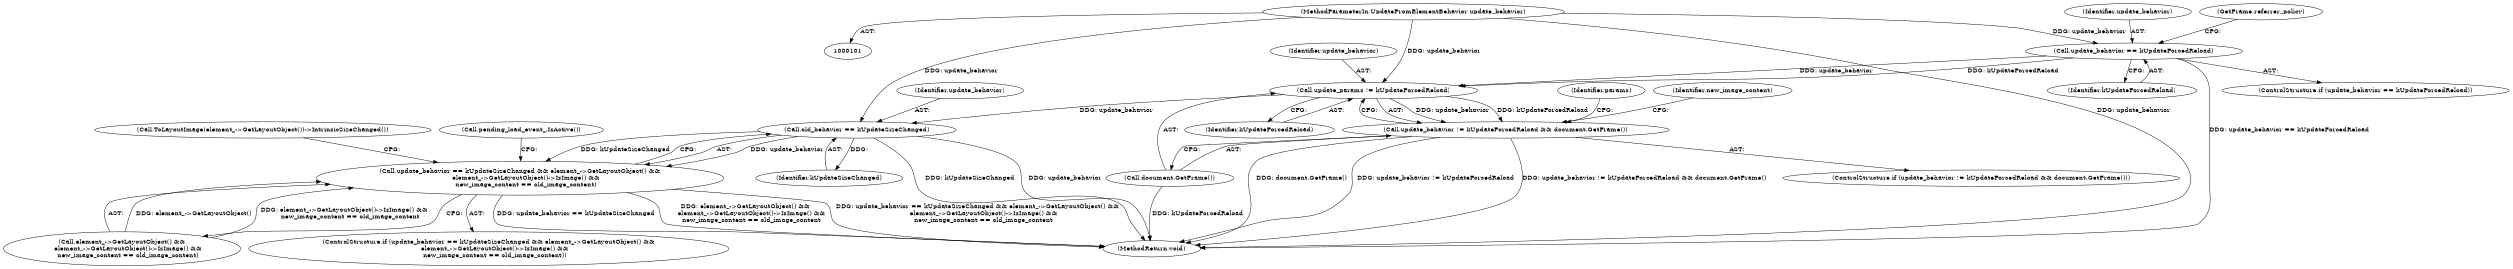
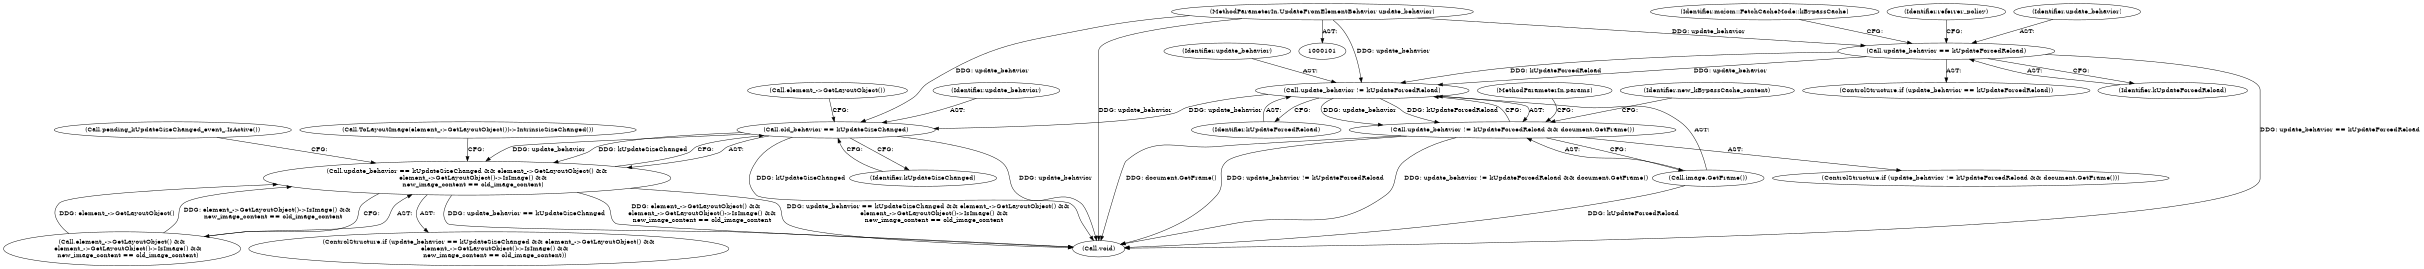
  digraph {
    n1 [label="(Call,update_behavior == kUpdateForcedReload)"]
-   n2 [label="(Call,update_params != kUpdateForcedReload)"]
+   n2 [label="(Call,update_behavior != kUpdateForcedReload)"]
    n3 [label="(ControlStructure,if (update_behavior == kUpdateForcedReload))"]
    n4 [label="(Identifier,kUpdateForcedReload)"]
-   n5 [label="(MethodReturn,void)"]
+   n5 [label="(Call,void)"]
    n6 [label="(Call,old_behavior == kUpdateSizeChanged)"]
    n7 [label="(Call,update_behavior != kUpdateForcedReload && document.GetFrame())"]
    n8 [label="(Identifier,kUpdateForcedReload)"]
    n9 [label="(MethodParameterIn,UpdateFromElementBehavior update_behavior)"]
    1000101
    n11 [label="(Call,update_behavior == kUpdateSizeChanged && element_->GetLayoutObject() &&\n      element_->GetLayoutObject()->IsImage() &&\n      new_image_content == old_image_content)"]
    n12 [label="(Identifier,kUpdateSizeChanged)"]
-   n13 [label="(Call,document.GetFrame())"]
+   n13 [label="(Call,image.GetFrame())"]
    n14 [label="(ControlStructure,if (update_behavior != kUpdateForcedReload && document.GetFrame()))"]
    n15 [label="(Call,element_->GetLayoutObject() &&\n      element_->GetLayoutObject()->IsImage() &&\n      new_image_content == old_image_content)"]
    n16 [label="(ControlStructure,if (update_behavior == kUpdateSizeChanged && element_->GetLayoutObject() &&\n      element_->GetLayoutObject()->IsImage() &&\n      new_image_content == old_image_content))"]
    n17 [label="(Identifier,update_behavior)"]
    n18 [label="(Identifier,update_behavior)"]
-   n20 [label="(Call,pending_load_event_.IsActive())"]
-   n21 [label="(Identifier,params)"]
+   n19 [label="(Identifier,mojom::FetchCacheMode::kBypassCache)"]
+   n20 [label="(Call,pending_kUpdateSizeChanged_event_.IsActive())"]
+   n21 [label="(MethodParameterIn,params)"]
    n22 [label="(Call,ToLayoutImage(element_->GetLayoutObject())->IntrinsicSizeChanged())"]
-   n23 [label="(Identifier,new_image_content)"]
-   n25 [label="(GetFrame,referrer_policy)"]
+   n23 [label="(Identifier,new_kBypassCache_content)"]
+   n24 [label="(Call,element_->GetLayoutObject())"]
+   n25 [label="(Identifier,referrer_policy)"]
    n26 [label="(Identifier,update_behavior)"]
    n1 -> n2 [label="DDG: update_behavior"]
    n1 -> n2 [label="DDG: kUpdateForcedReload"]
    n1 -> n3 [label="AST: "]
    n1 -> n4 [label="CFG: "]
    n1 -> n5 [label="DDG: update_behavior == kUpdateForcedReload"]
    n2 -> n6 [label="DDG: update_behavior"]
    n2 -> n7 [label="AST: "]
    n2 -> n7 [label="DDG: update_behavior"]
    n2 -> n7 [label="DDG: kUpdateForcedReload"]
    n2 -> n8 [label="CFG: "]
    n4 -> n1 [label="AST: "]
    n6 -> n5 [label="DDG: kUpdateSizeChanged"]
    n6 -> n5 [label="DDG: update_behavior"]
    n6 -> n11 [label="AST: "]
    n6 -> n11 [label="DDG: update_behavior"]
    n6 -> n11 [label="DDG: kUpdateSizeChanged"]
-   n6 -> n12 [label="DDG: "]
+   n6 -> n12 [label="CFG: "]
    n7 -> n2 [label="CFG: "]
    n7 -> n5 [label="DDG: update_behavior != kUpdateForcedReload && document.GetFrame()"]
    n7 -> n5 [label="DDG: document.GetFrame()"]
    n7 -> n5 [label="DDG: update_behavior != kUpdateForcedReload"]
    n7 -> n13 [label="CFG: "]
    n7 -> n14 [label="AST: "]
    n8 -> n2 [label="AST: "]
    n9 -> n1 [label="DDG: update_behavior"]
    n9 -> n2 [label="DDG: update_behavior"]
    n9 -> n5 [label="DDG: update_behavior"]
    n9 -> n6 [label="DDG: update_behavior"]
    n9 -> 1000101 [label="AST: "]
    n11 -> n5 [label="DDG: update_behavior == kUpdateSizeChanged"]
    n11 -> n5 [label="DDG: element_->GetLayoutObject() &&\n      element_->GetLayoutObject()->IsImage() &&\n      new_image_content == old_image_content"]
    n11 -> n5 [label="DDG: update_behavior == kUpdateSizeChanged && element_->GetLayoutObject() &&\n      element_->GetLayoutObject()->IsImage() &&\n      new_image_content == old_image_content"]
    n11 -> n6 [label="CFG: "]
    n11 -> n15 [label="CFG: "]
    n11 -> n16 [label="AST: "]
-   n12 -> n6 [label="AST: "]
+   n12 -> n6 [label="CFG: "]
    n13 -> n2 [label="AST: "]
    n13 -> n5 [label="DDG: kUpdateForcedReload"]
    n13 -> n7 [label="AST: "]
    n15 -> n11 [label="AST: "]
    n15 -> n11 [label="DDG: element_->GetLayoutObject()"]
    n15 -> n11 [label="DDG: element_->GetLayoutObject()->IsImage() &&\n      new_image_content == old_image_content"]
    n17 -> n6 [label="AST: "]
    n18 -> n2 [label="AST: "]
+   n19 -> n1 [label="CFG: "]
    n20 -> n11 [label="CFG: "]
    n21 -> n7 [label="CFG: "]
    n22 -> n11 [label="CFG: "]
    n23 -> n7 [label="CFG: "]
+   n24 -> n6 [label="CFG: "]
    n25 -> n1 [label="CFG: "]
    n26 -> n1 [label="AST: "]
  }
